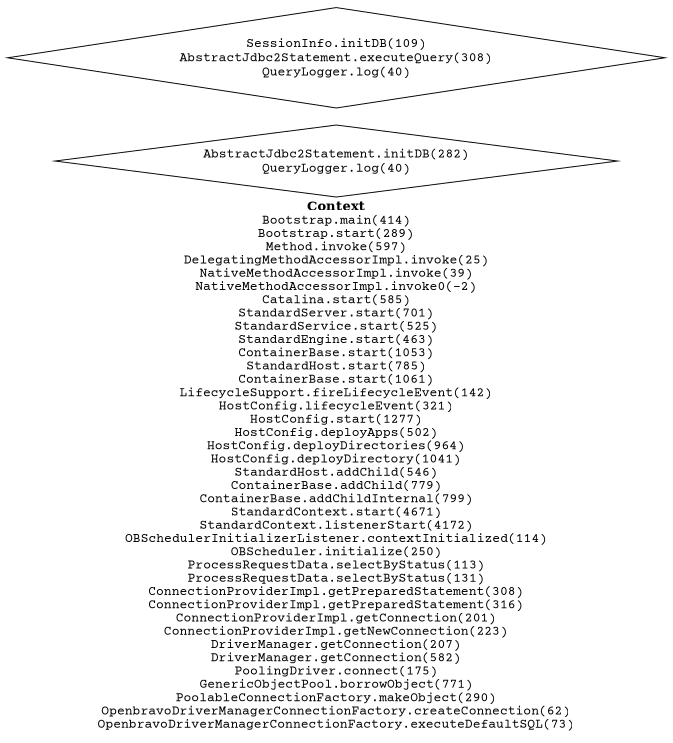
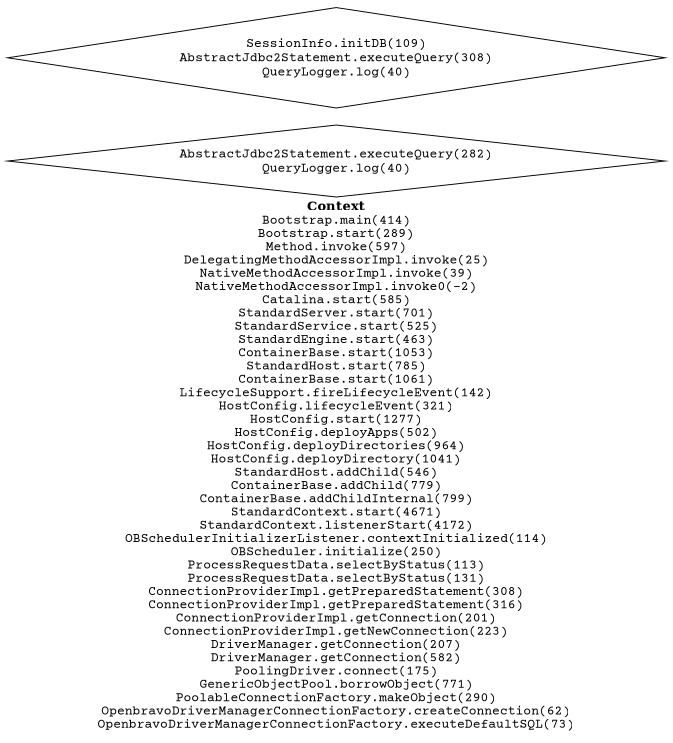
  digraph {
    label=<<font face="Times-Bold">Context</font><br/>Bootstrap.main(414)<br/>Bootstrap.start(289)<br/>Method.invoke(597)<br/>DelegatingMethodAccessorImpl.invoke(25)<br/>NativeMethodAccessorImpl.invoke(39)<br/>NativeMethodAccessorImpl.invoke0(-2)<br/>Catalina.start(585)<br/>StandardServer.start(701)<br/>StandardService.start(525)<br/>StandardEngine.start(463)<br/>ContainerBase.start(1053)<br/>StandardHost.start(785)<br/>ContainerBase.start(1061)<br/>LifecycleSupport.fireLifecycleEvent(142)<br/>HostConfig.lifecycleEvent(321)<br/>HostConfig.start(1277)<br/>HostConfig.deployApps(502)<br/>HostConfig.deployDirectories(964)<br/>HostConfig.deployDirectory(1041)<br/>StandardHost.addChild(546)<br/>ContainerBase.addChild(779)<br/>ContainerBase.addChildInternal(799)<br/>StandardContext.start(4671)<br/>StandardContext.listenerStart(4172)<br/>OBSchedulerInitializerListener.contextInitialized(114)<br/>OBScheduler.initialize(250)<br/>ProcessRequestData.selectByStatus(113)<br/>ProcessRequestData.selectByStatus(131)<br/>ConnectionProviderImpl.getPreparedStatement(308)<br/>ConnectionProviderImpl.getPreparedStatement(316)<br/>ConnectionProviderImpl.getConnection(201)<br/>ConnectionProviderImpl.getNewConnection(223)<br/>DriverManager.getConnection(207)<br/>DriverManager.getConnection(582)<br/>PoolingDriver.connect(175)<br/>GenericObjectPool.borrowObject(771)<br/>PoolableConnectionFactory.makeObject(290)<br/>OpenbravoDriverManagerConnectionFactory.createConnection(62)<br/>OpenbravoDriverManagerConnectionFactory.executeDefaultSQL(73)>
    rankdir=LR
    fontname="Courier Prime"
    node [shape=diamond fontname="Courier Prime"]
-   n1 [label="AbstractJdbc2Statement.initDB(282)\nQueryLogger.log(40)\n"]
+   n1 [label="AbstractJdbc2Statement.executeQuery(282)\nQueryLogger.log(40)\n"]
    n2 [label="SessionInfo.initDB(109)\nAbstractJdbc2Statement.executeQuery(308)\nQueryLogger.log(40)\n"]
  }
